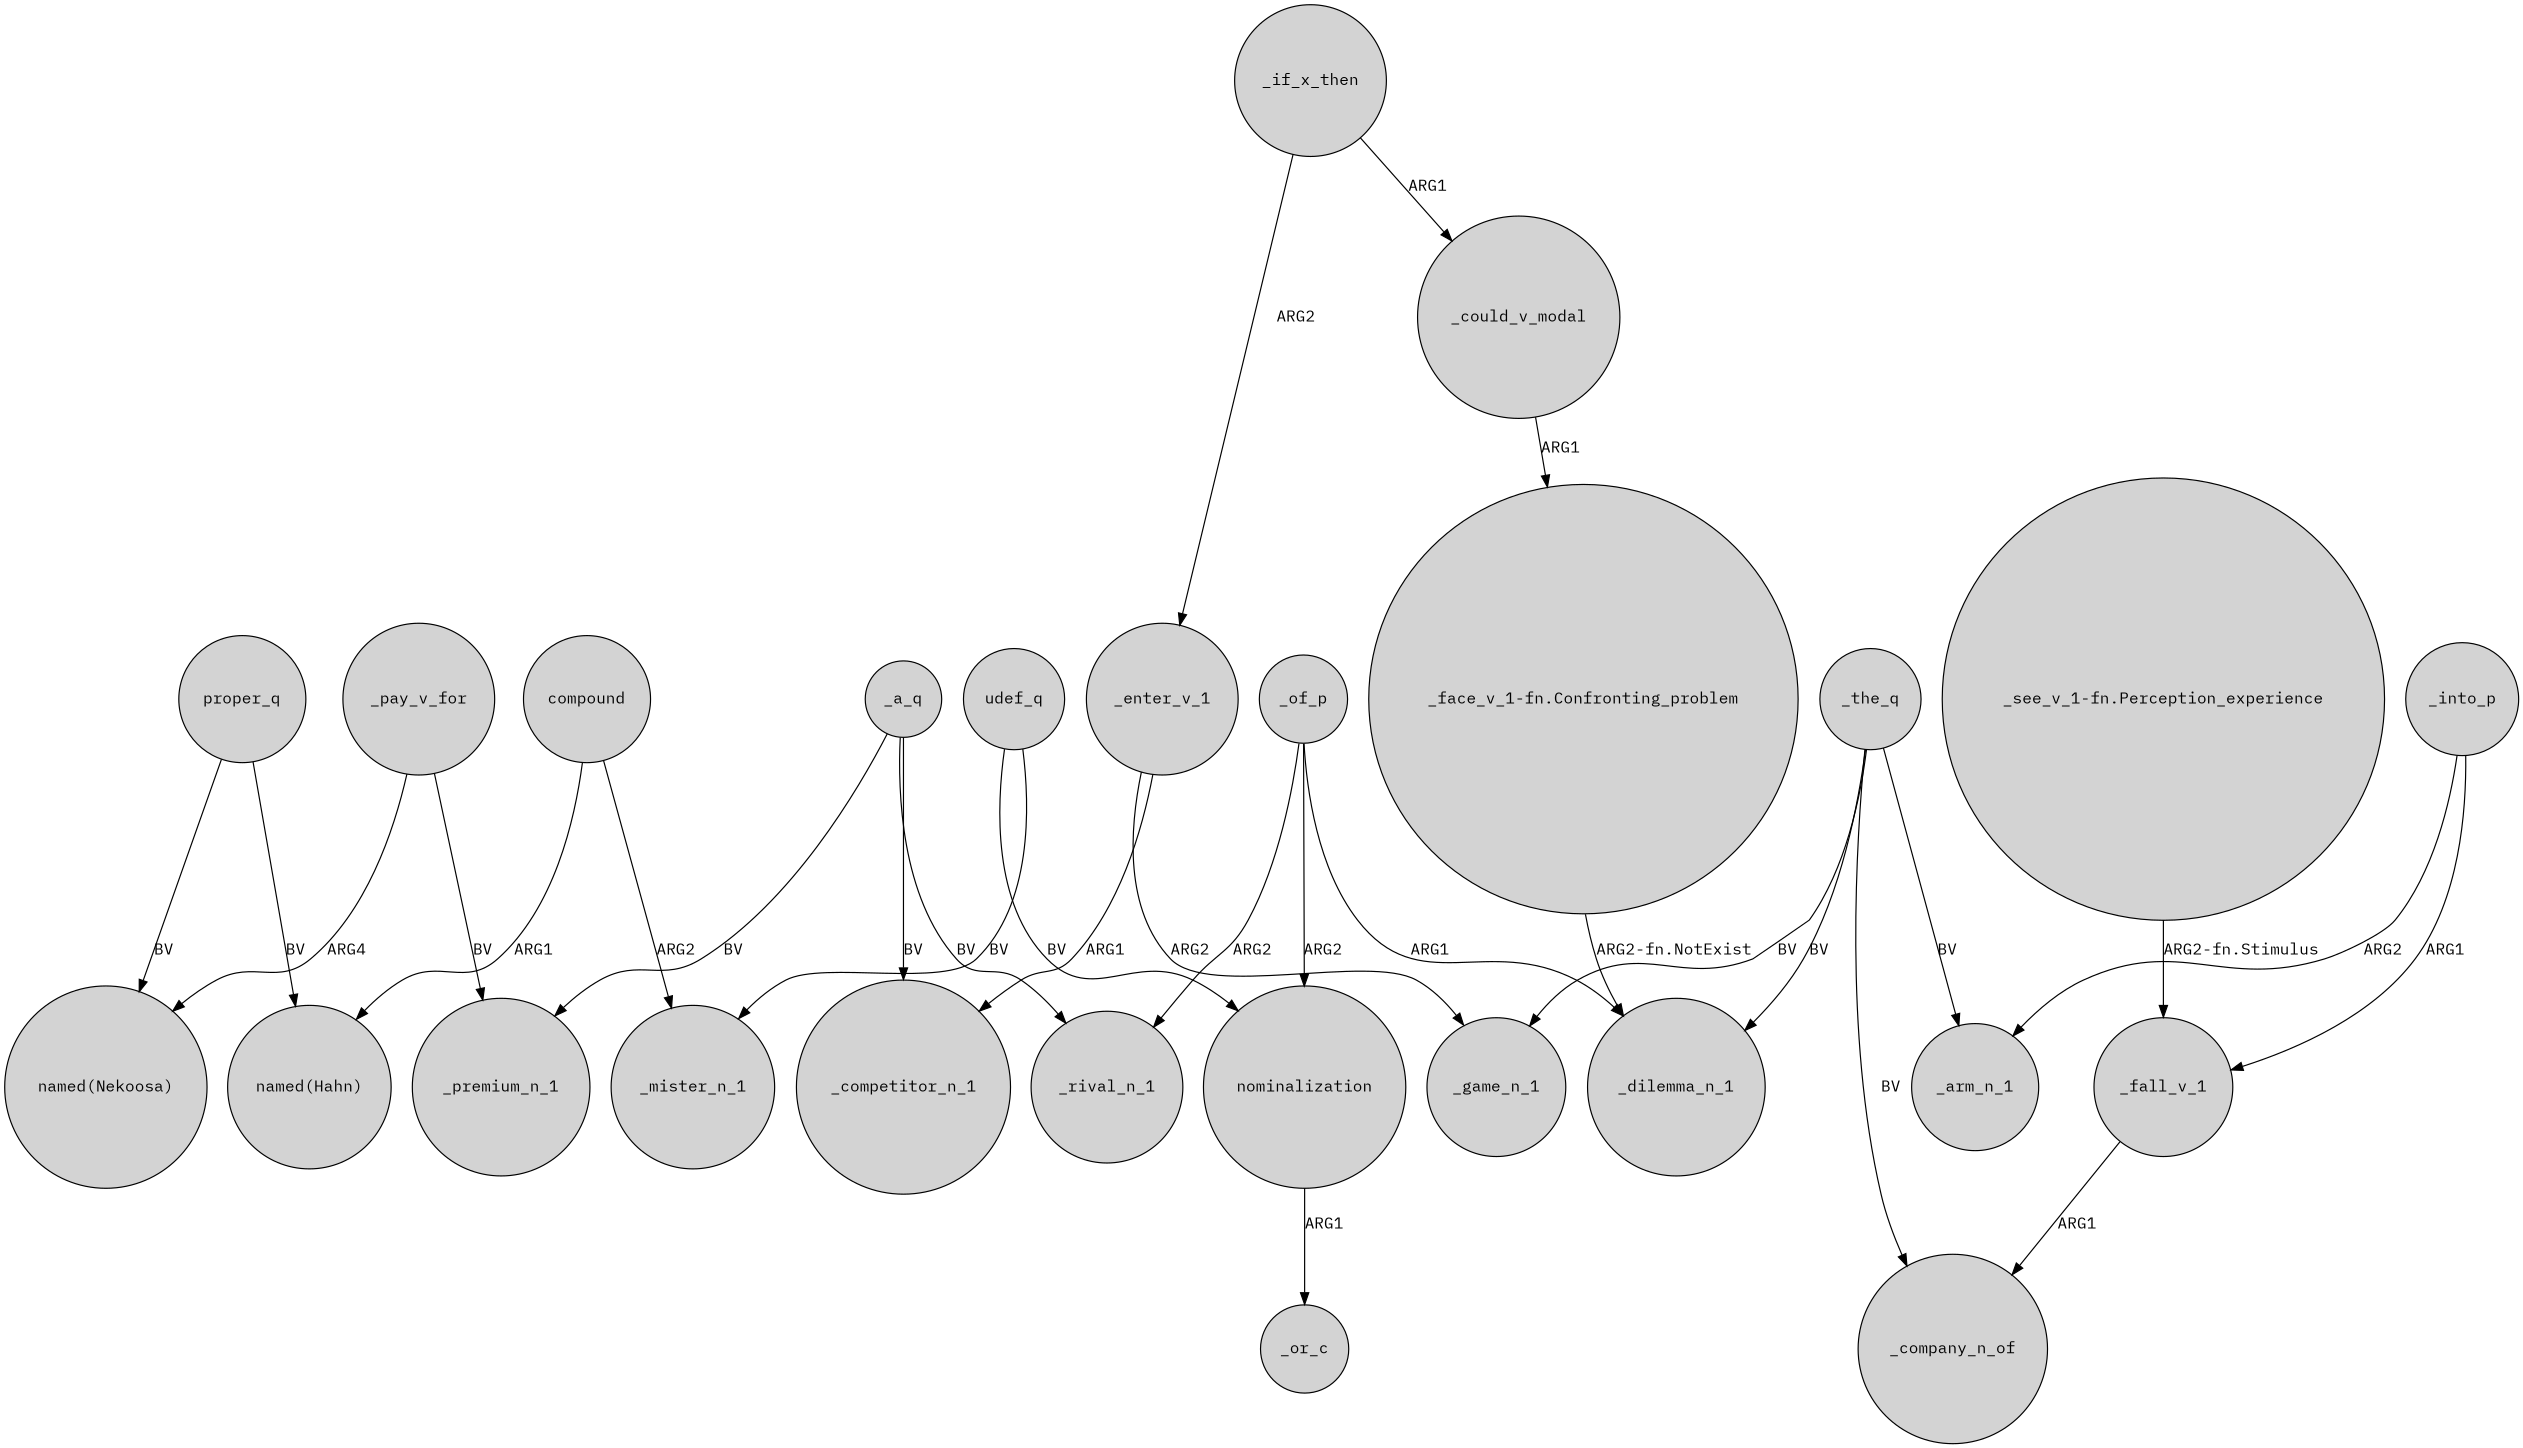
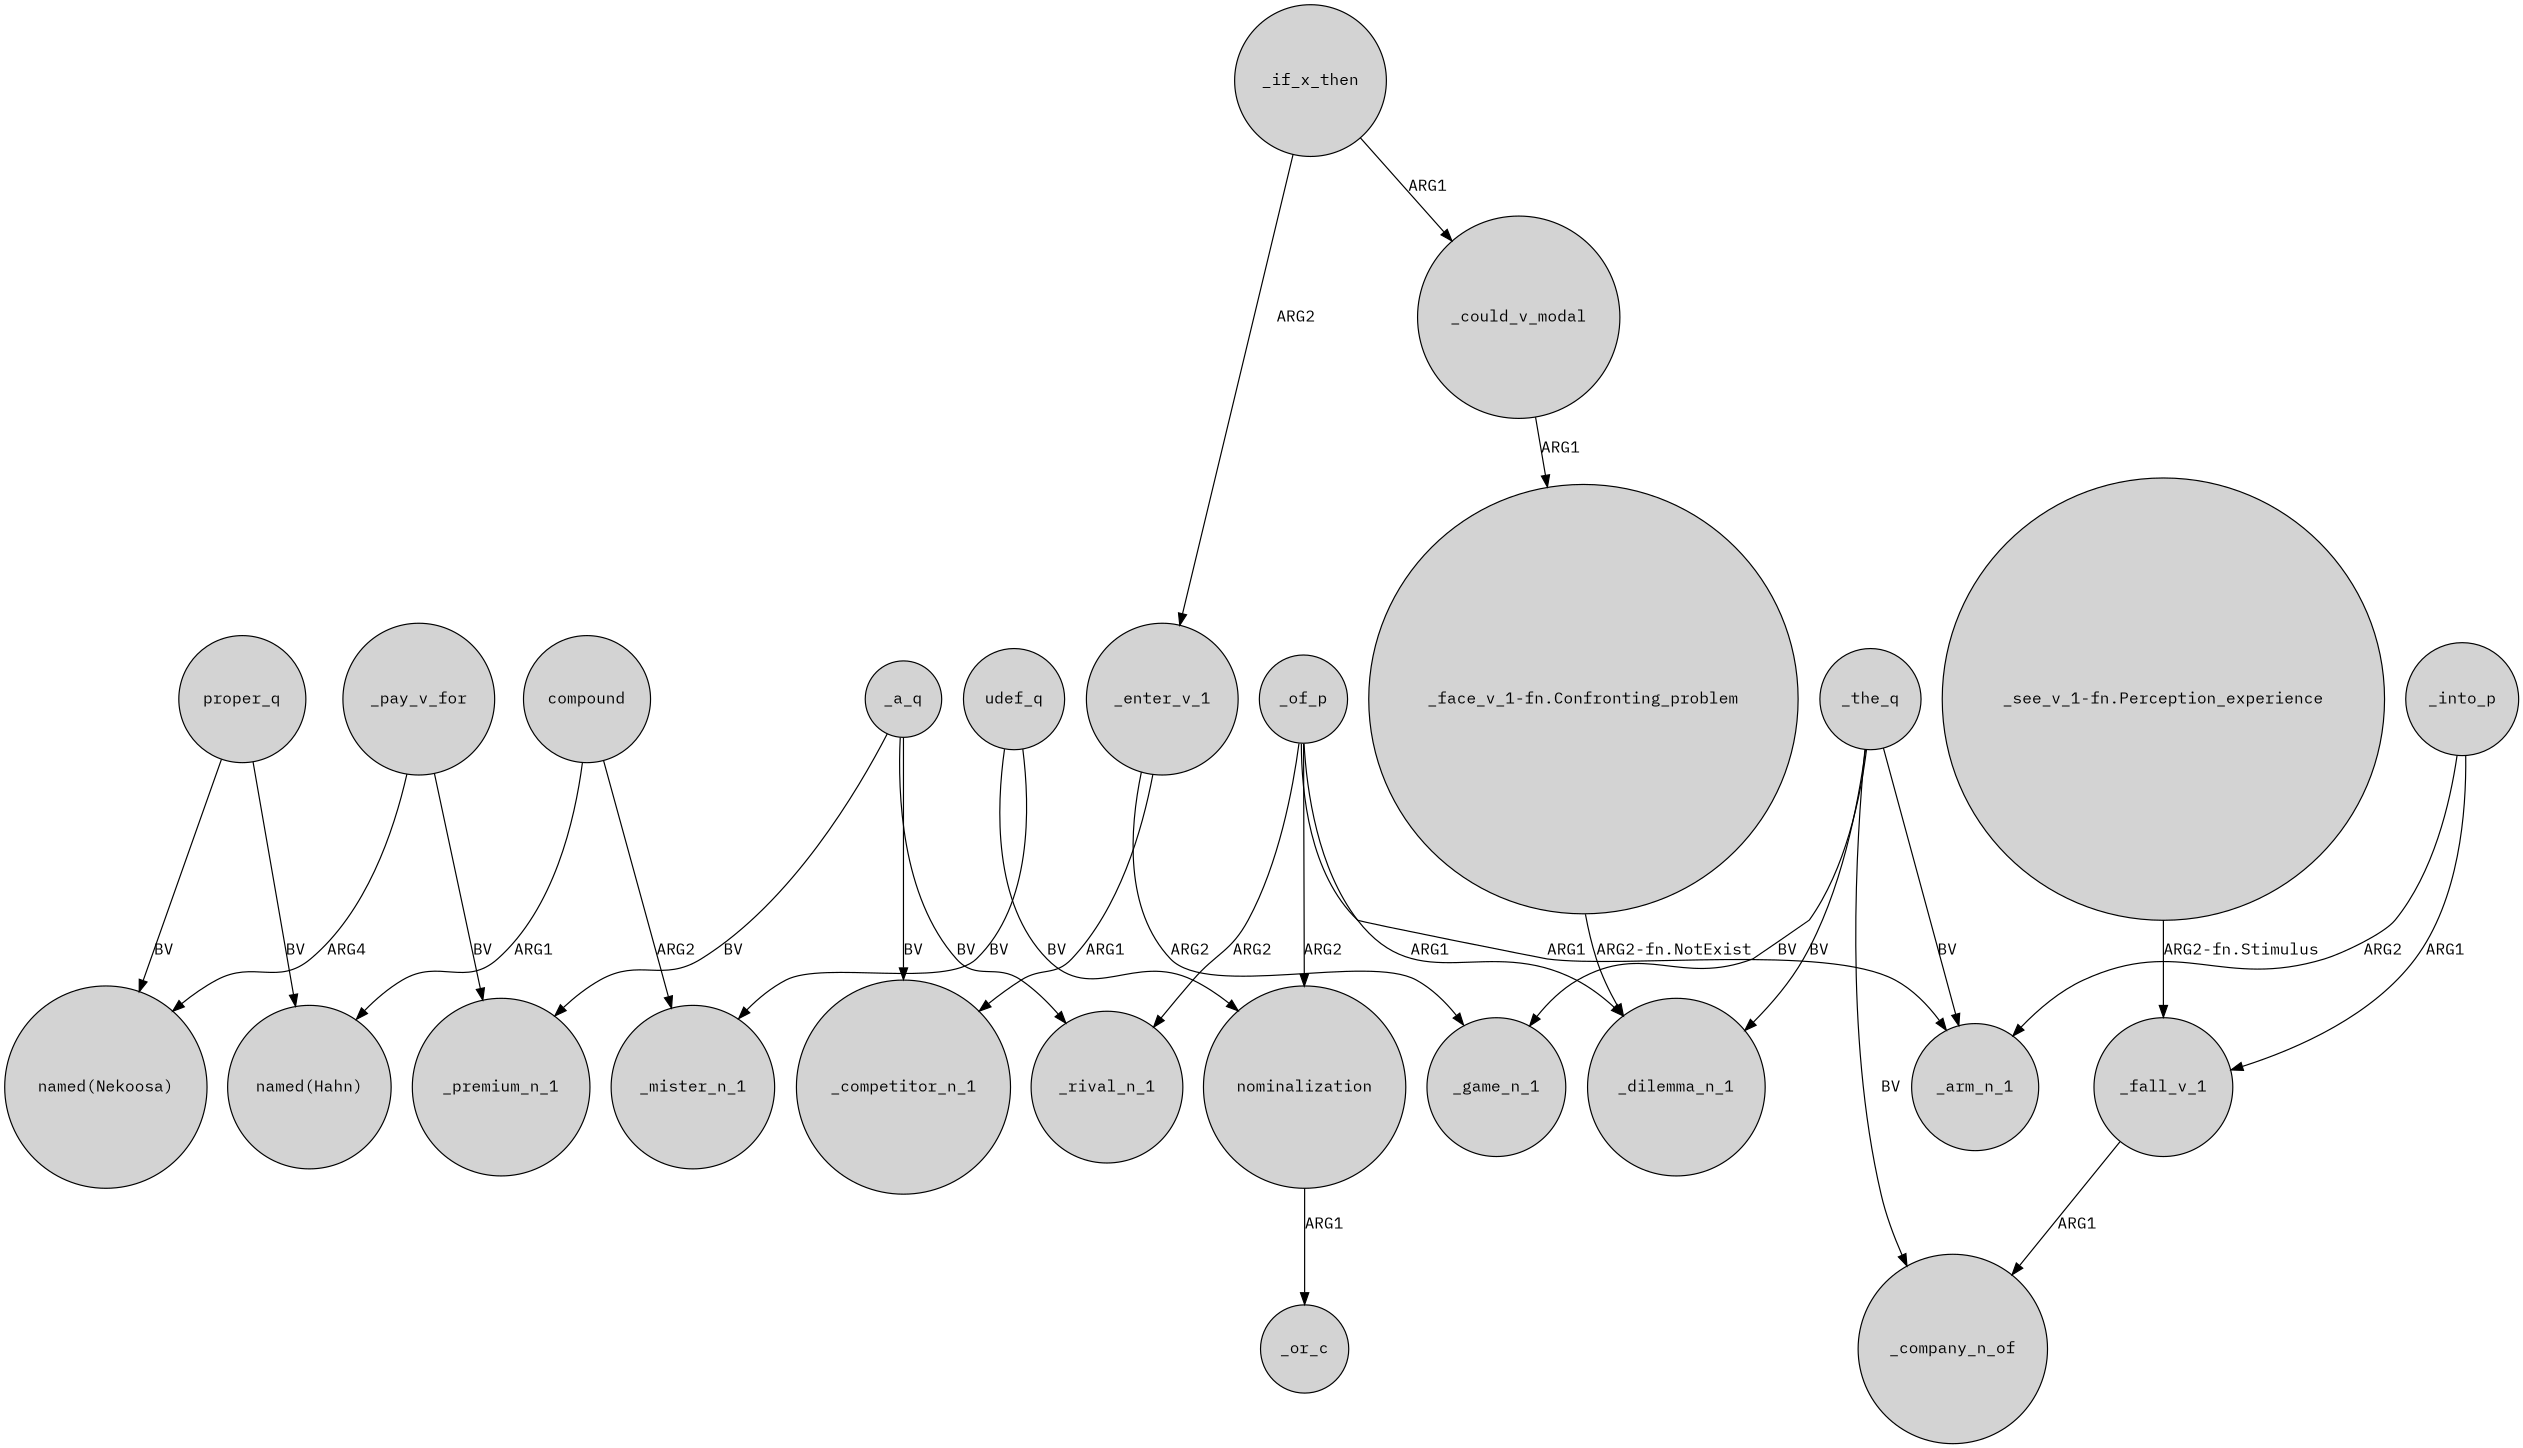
  digraph {
    fontname="IBM Plex Mono"
    node [fontname="IBM Plex Mono" shape=circle style=filled]
    edge [fontname="IBM Plex Mono"]
    compound
    "named(Hahn)"
    _mister_n_1
    _a_q
    _premium_n_1
    _competitor_n_1
    _rival_n_1
    "_face_v_1-fn.Confronting_problem"
    _dilemma_n_1
    _the_q
    _arm_n_1
    _company_n_of
    _game_n_1
    _into_p
    _fall_v_1
    _if_x_then
    _enter_v_1
    _could_v_modal
    _pay_v_for
    "named(Nekoosa)"
    _of_p
    nominalization
    _or_c
    udef_q
    proper_q
    "_see_v_1-fn.Perception_experience"
    compound -> "named(Hahn)" [label=ARG1]
    compound -> _mister_n_1 [label=ARG2]
    _a_q -> _premium_n_1 [label=BV]
    _a_q -> _competitor_n_1 [label=BV]
    _a_q -> _rival_n_1 [label=BV]
    "_face_v_1-fn.Confronting_problem" -> _dilemma_n_1 [label="ARG2-fn.NotExist"]
    _the_q -> _dilemma_n_1 [label=BV]
    _the_q -> _arm_n_1 [label=BV]
    _the_q -> _company_n_of [label=BV]
    _the_q -> _game_n_1 [label=BV]
    _into_p -> _arm_n_1 [label=ARG2]
    _into_p -> _fall_v_1 [label=ARG1]
    _fall_v_1 -> _company_n_of [label=ARG1]
    _if_x_then -> _enter_v_1 [label=ARG2]
    _if_x_then -> _could_v_modal [label=ARG1]
    _enter_v_1 -> _competitor_n_1 [label=ARG1]
    _enter_v_1 -> _game_n_1 [label=ARG2]
    _could_v_modal -> "_face_v_1-fn.Confronting_problem" [label=ARG1]
    _pay_v_for -> _premium_n_1 [label=BV]
    _pay_v_for -> "named(Nekoosa)" [label=ARG4]
    _of_p -> _rival_n_1 [label=ARG2]
    _of_p -> _dilemma_n_1 [label=ARG1]
+   _of_p -> _arm_n_1 [label=ARG1]
    _of_p -> nominalization [label=ARG2]
    nominalization -> _or_c [label=ARG1]
    udef_q -> _mister_n_1 [label=BV]
    udef_q -> nominalization [label=BV]
    proper_q -> "named(Hahn)" [label=BV]
    proper_q -> "named(Nekoosa)" [label=BV]
    "_see_v_1-fn.Perception_experience" -> _fall_v_1 [label="ARG2-fn.Stimulus"]
  }
